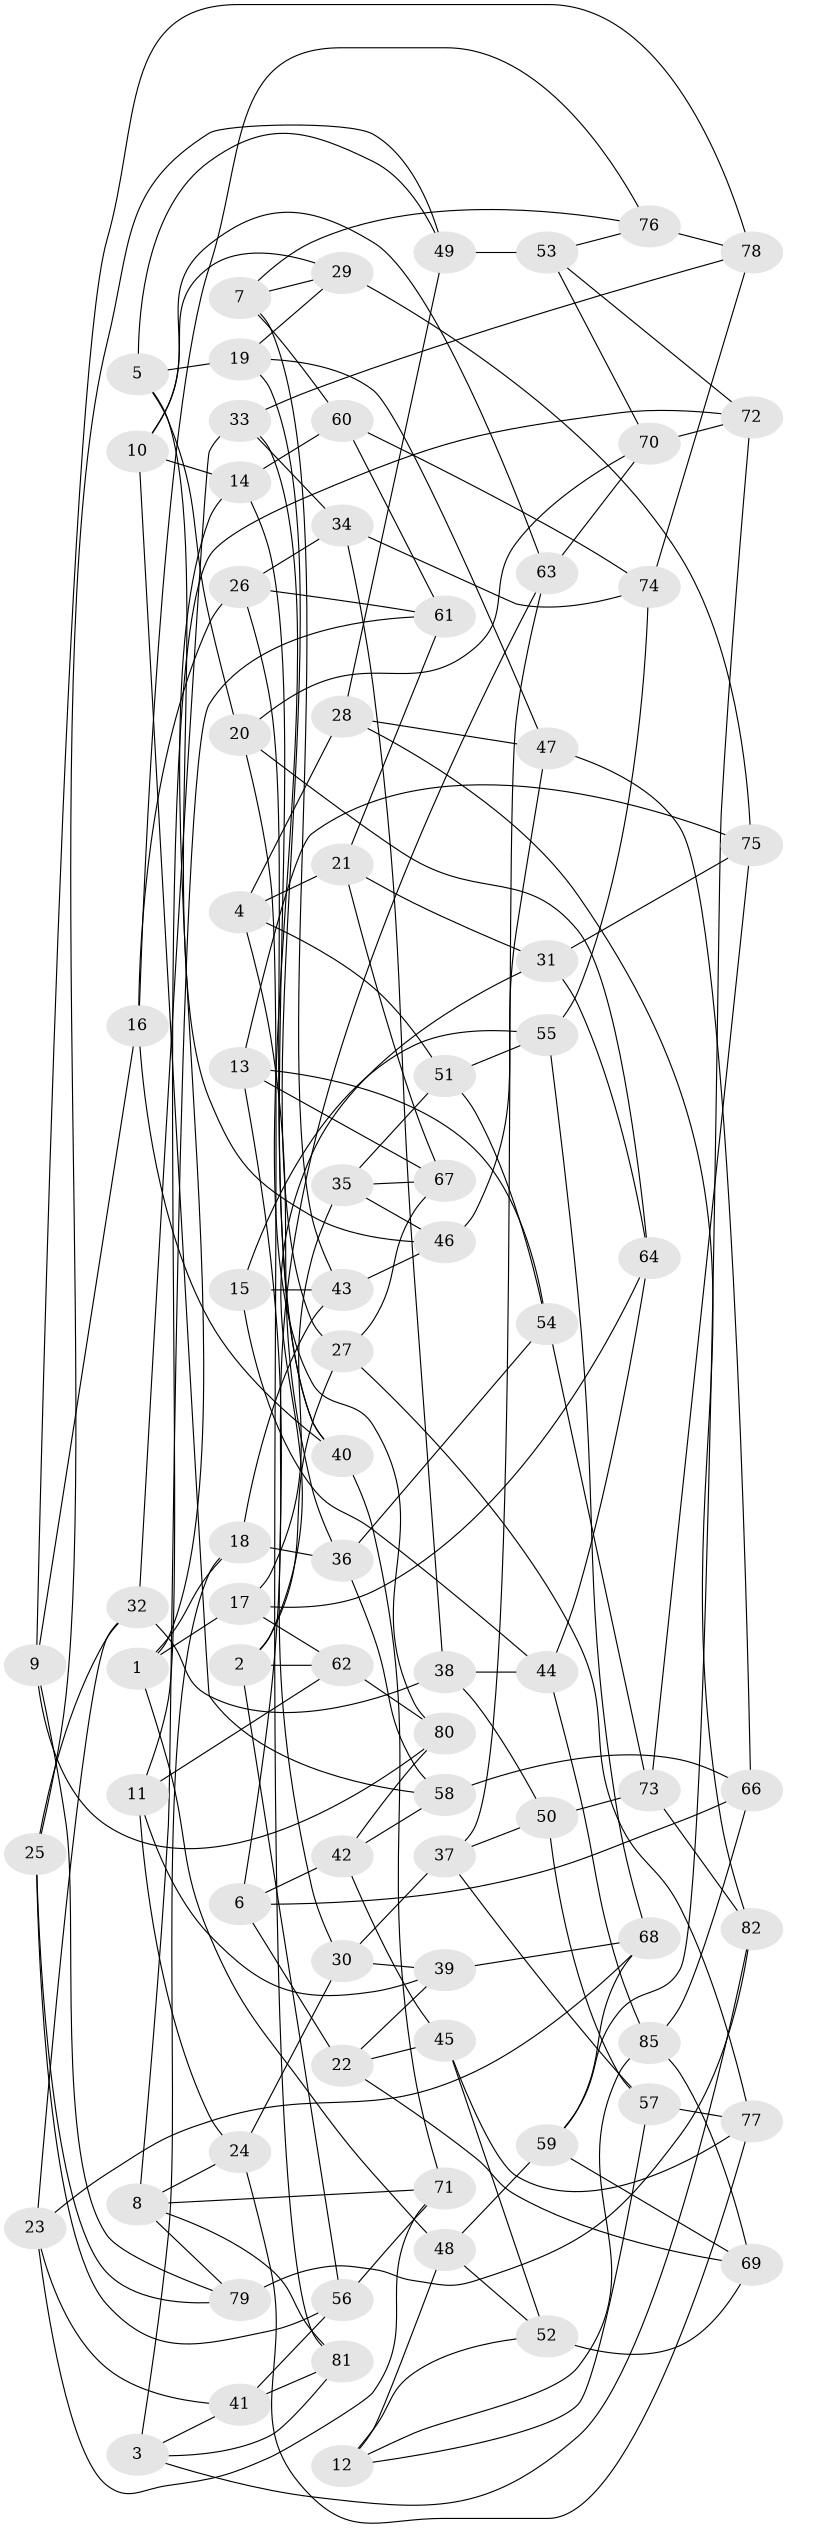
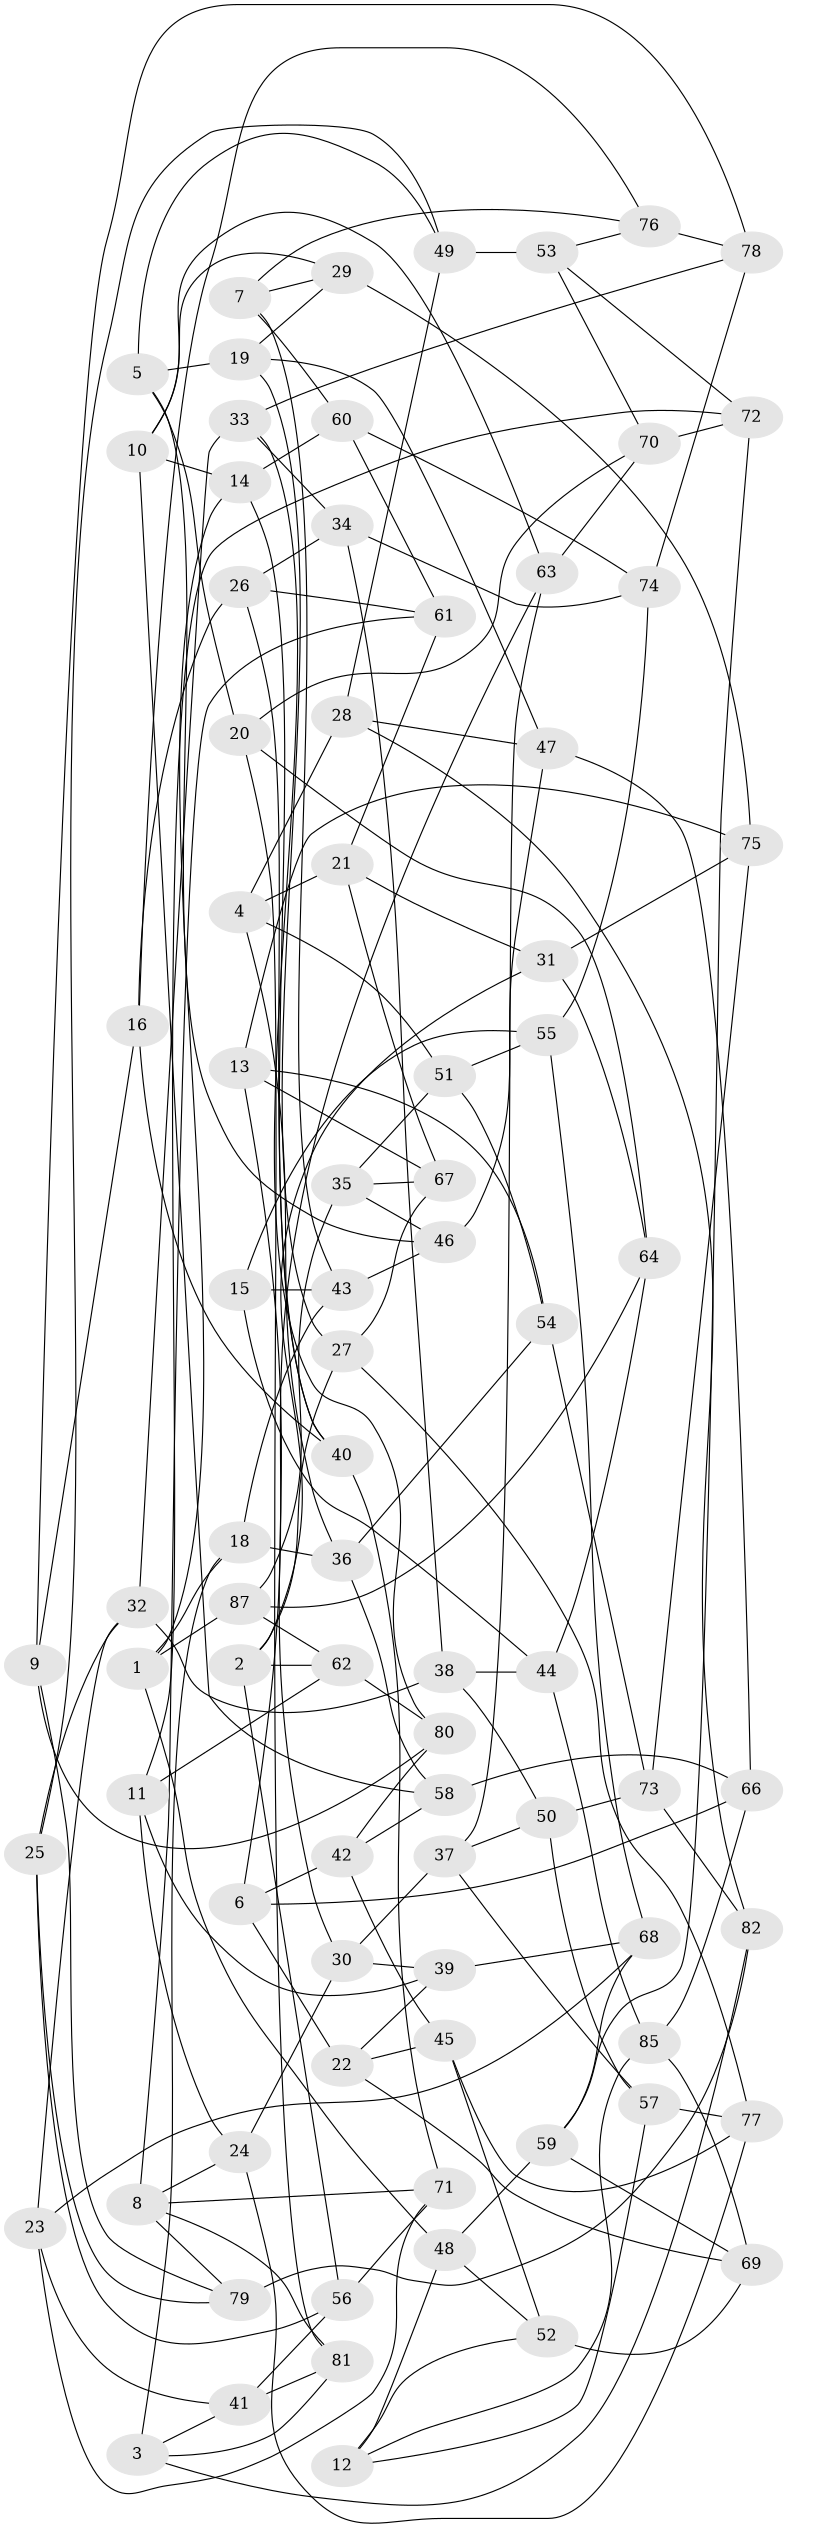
  graph {
    rankdir=LR
    node [color=gray90 style=filled]
    1
    14
-   17
+   17 [label=87]
    18
    48
    60
    40
    62
    35
    64
    36
    43
    52
    59
    2
    27
    31
    56
    67
    77
    75
    71
    80
    3
    41
    81
    82
    4
    21
    28
    51
    61
    49
    47
    58
    54
    55
    5
    19
    20
    46
    29
    70
    53
    6
    22
    42
    63
    66
    39
    45
    69
    7
    76
    74
    78
    8
    24
    79
    30
    9
    16
    26
    10
    11
    72
    68
    12
    57
    n70 [label=85]
    13
    37
    73
    15
    44
    34
    23
    32
    33
    38
    25
    50
    1 -- 14
    1 -- 17
    1 -- 18
    1 -- 48
    14 -- 60
    14 -- 40
    17 -- 62
    17 -- 35
    17 -- 64
    18 -- 36
    18 -- 43
    48 -- 52
    48 -- 59
    60 -- 61
    60 -- 74
    40 -- 71
    62 -- 80
    35 -- 67
    35 -- 51
    35 -- 46
    36 -- 58
    36 -- 54
    43 -- 46
    52 -- 69
    59 -- 69
    59 -- 72
    59 -- 68
    2 -- 62
    2 -- 27
    2 -- 31
    2 -- 56
    27 -- 67
    27 -- 77
    31 -- 64
    31 -- 75
    56 -- 71
    3 -- 18
    3 -- 41
    3 -- 81
    3 -- 82
    41 -- 56
    41 -- 81
    4 -- 36
    4 -- 21
    4 -- 28
    4 -- 51
    21 -- 31
    21 -- 67
    21 -- 61
    28 -- 82
    28 -- 49
    28 -- 47
    51 -- 54
    51 -- 55
    49 -- 53
    47 -- 66
    58 -- 66
    54 -- 73
    55 -- 74
    55 -- 68
    5 -- 49
    5 -- 19
    5 -- 20
    5 -- 46
    19 -- 27
    19 -- 47
    19 -- 29
    20 -- 64
    20 -- 81
    20 -- 70
    46 -- 47
    29 -- 75
    70 -- 72
    53 -- 70
    53 -- 76
    53 -- 72
    6 -- 22
    6 -- 42
    6 -- 63
    6 -- 66
    22 -- 39
    22 -- 45
    22 -- 69
    42 -- 80
    42 -- 58
    42 -- 45
    63 -- 70
    39 -- 68
    45 -- 52
    45 -- 77
    7 -- 60
    7 -- 43
    7 -- 29
    7 -- 76
    76 -- 78
    74 -- 78
    8 -- 71
    8 -- 81
    8 -- 61
    8 -- 24
    8 -- 79
    24 -- 77
    24 -- 30
    79 -- 82
    30 -- 39
    30 -- 37
    9 -- 80
    9 -- 78
    9 -- 79
    9 -- 16
    16 -- 40
    16 -- 76
    16 -- 26
    26 -- 40
    26 -- 61
    26 -- 34
    10 -- 14
    10 -- 58
    10 -- 29
    10 -- 63
    11 -- 62
    11 -- 39
    11 -- 24
    11 -- 72
    12 -- 48
    12 -- 52
    12 -- 57
    12 -- n70
    57 -- 77
    n70 -- 66
    n70 -- 69
    13 -- 67
    13 -- 75
    13 -- 54
    13 -- 30
    37 -- 63
    37 -- 57
    37 -- 50
    73 -- 75
    73 -- 82
    15 -- 43
    15 -- 55
    15 -- 44
    44 -- 64
    44 -- n70
    34 -- 74
    34 -- 38
    23 -- 71
    23 -- 41
    23 -- 68
    23 -- 32
    32 -- 33
    32 -- 38
    33 -- 80
    33 -- 78
    33 -- 34
    38 -- 44
    38 -- 50
    25 -- 56
    25 -- 49
    25 -- 79
    25 -- 32
    50 -- 57
    50 -- 73
  }
